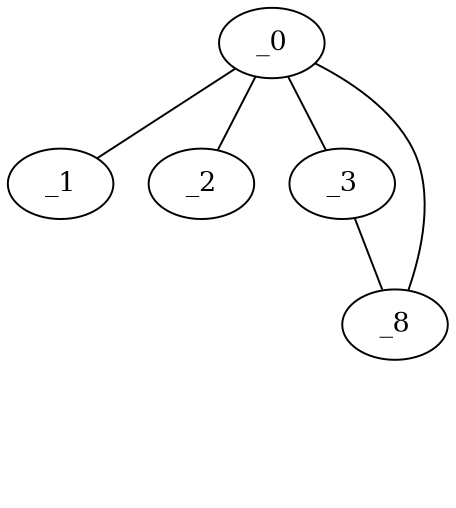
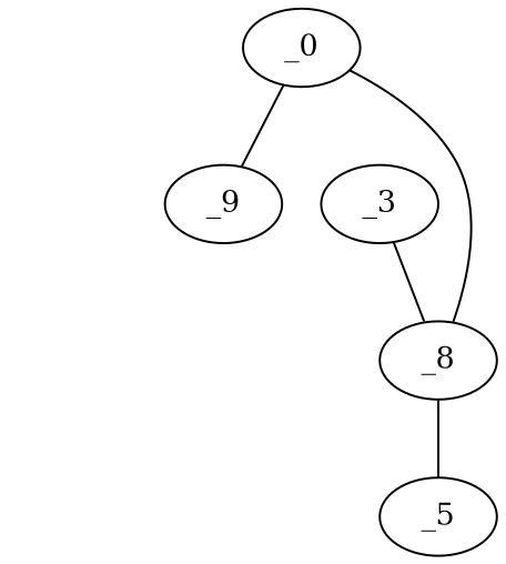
  graph {
    node [y=58]
    edge [valence=1]
    _0 [x=3 y=65]
-   _1 [x=4]
-   _2 [x=15 y=48]
+   _2 [x=15 y=48 label=_9]
    _3 [x=32 y=44]
    n5 [label=_8 x=44 y=42]
-   _0 -- _1
+   _5 [x=126]
    _0 -- _2 [valence=2]
-   _0 -- _3 [valence=2]
    _0 -- n5 [valence=2]
    _3 -- n5
+   n5 -- _5
  }
